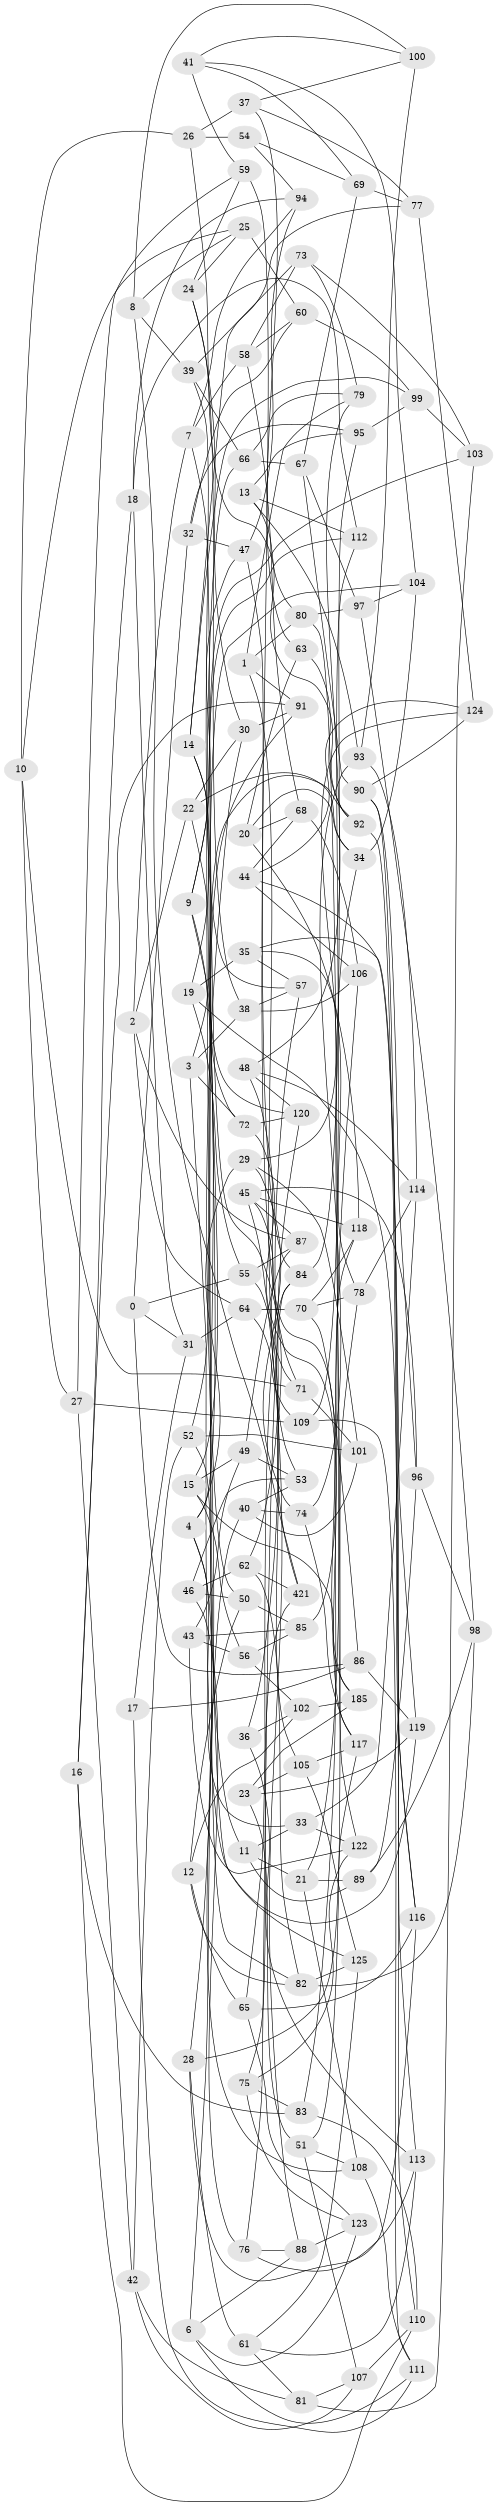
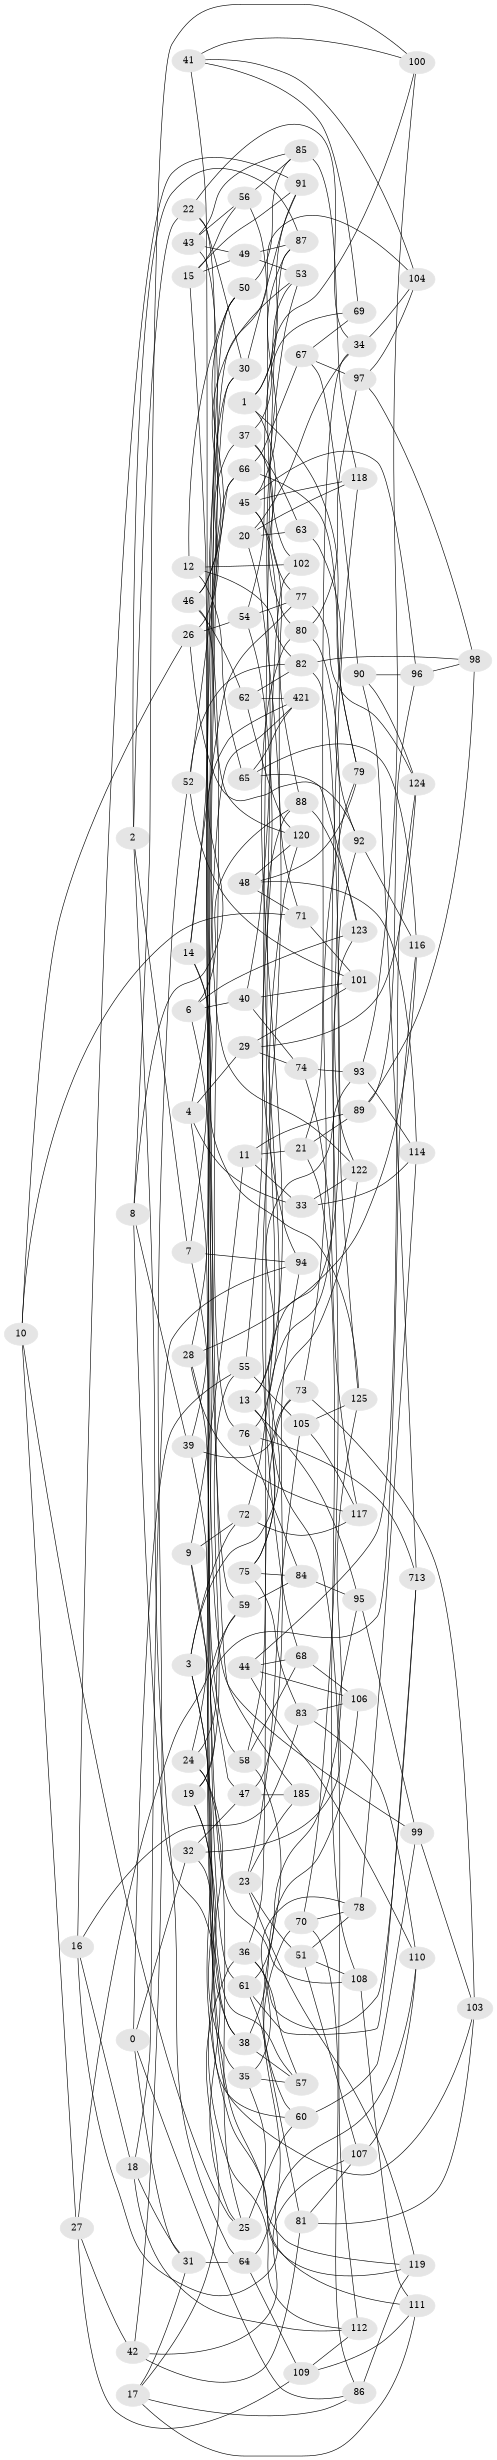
  graph {
    rankdir=LR
    node [color=gray90 style=filled]
    1
    53
    79
    80
    91
    122
    97
    2
    7
    22
    64
    87
    58
    94
    n15 [label=421]
    34
    30
    120
    109
    70
    3
    38
    72
    92
    119
    57
    106
    117
    116
    4
    29
    33
    104
    108
    74
    101
    124
    114
    111
    n40 [label=0]
    31
    32
    55
    86
    47
    95
    60
    105
    6
    40
    88
    123
    68
    73
    8
    25
    39
    100
    66
    9
    11
    103
    21
    89
    n65 [label=185]
    10
    26
    27
    71
    37
    54
    59
    42
    96
    98
    12
    50
    65
    82
    102
    85
    125
    13
    93
    112
    99
    14
    77
    15
    49
    56
    16
    18
    83
    110
    17
    36
-   113
+   113 [label=713]
    19
    35
    78
    20
    63
    118
    23
    51
    107
    24
    84
    69
    52
    81
    28
    61
    67
    41
    43
    44
    45
    46
    62
    76
    48
    90
    75
    1 -- 53
    1 -- 79
    1 -- 80
    1 -- 91
    80 -- 122
    80 -- 97
    97 -- 104
    97 -- 98
    2 -- 7
    2 -- 22
    2 -- 64
    2 -- 87
    7 -- 58
    7 -- 94
    7 -- n15
    22 -- 34
    22 -- 30
    22 -- 120
    64 -- 109
    64 -- 70
    58 -- 60
    58 -- 68
    58 -- 73
    34 -- 104
    30 -- 91
    109 -- 111
    109 -- 112
    70 -- 86
    70 -- 78
    70 -- 118
    3 -- 38
    3 -- 72
    3 -- 92
    3 -- 119
    38 -- 57
    38 -- 106
    72 -- 120
    72 -- 117
    92 -- 116
    4 -- 29
    4 -- 33
    4 -- 104
    4 -- 108
    29 -- 74
    29 -- 101
    29 -- 124
    33 -- 122
    33 -- 114
    108 -- 111
    74 -- 117
    74 -- 93
    n40 -- 31
    n40 -- 32
    n40 -- 55
    n40 -- 86
    31 -- 64
    32 -- 47
    32 -- 95
    32 -- 60
    55 -- 87
    55 -- 105
    86 -- 119
    47 -- 94
    47 -- n65
    95 -- 99
    60 -- 99
    105 -- 117
    105 -- 125
    6 -- 111
    6 -- 40
    6 -- 88
    6 -- 123
    40 -- 53
    40 -- 74
    40 -- 101
    88 -- 123
    68 -- 106
    73 -- 79
    73 -- 103
    8 -- n15
    8 -- 25
    8 -- 39
    8 -- 100
    25 -- 60
    39 -- 57
    39 -- 73
    39 -- 66
    66 -- 79
    66 -- 67
    9 -- 72
    9 -- 47
    9 -- 11
    9 -- 103
    11 -- 33
    11 -- 21
    11 -- 89
    21 -- 34
    21 -- 108
    21 -- 89
    89 -- 96
    89 -- 98
    10 -- 25
    10 -- 26
    10 -- 27
    10 -- 71
    26 -- 92
    26 -- 37
    26 -- 54
    27 -- 109
    27 -- 59
    27 -- 42
    71 -- 101
    37 -- 100
    37 -- 77
    37 -- 63
    54 -- 94
    54 -- 69
    59 -- 84
    42 -- 107
    42 -- 52
    42 -- 81
    96 -- 98
    12 -- 50
    12 -- 65
    12 -- 82
    12 -- 102
    50 -- 85
    65 -- n15
    65 -- 116
    65 -- 123
    82 -- 98
    82 -- 125
-   102 -- n65
    85 -- 118
    13 -- 80
    13 -- 95
    13 -- 93
    13 -- 112
    93 -- 114
    93 -- 100
    99 -- 103
    14 -- 50
    14 -- 125
    14 -- 99
    14 -- 77
    77 -- 124
    15 -- 91
    15 -- n65
    15 -- 49
    15 -- 56
    49 -- 53
    49 -- 87
    56 -- 102
    56 -- 85
    16 -- 91
    16 -- 18
    16 -- 83
    16 -- 110
    18 -- 94
    18 -- 31
    18 -- 112
    83 -- 106
    83 -- 110
    17 -- 111
    17 -- 31
    17 -- 86
+   17 -- 36
    36 -- 57
    36 -- 102
    36 -- 113
    19 -- 116
    19 -- 55
    19 -- 112
    19 -- 35
    35 -- 119
    35 -- 57
    35 -- 78
    78 -- 114
    20 -- 34
    20 -- 68
    20 -- 63
    20 -- 118
    63 -- 92
    23 -- 119
    23 -- 105
    23 -- n65
    23 -- 51
    51 -- 108
    51 -- 78
    51 -- 107
    107 -- 110
    24 -- 30
    24 -- 38
    24 -- 25
    24 -- 59
    84 -- 95
-   69 -- 77
+   54 -- 77
    52 -- 101
    52 -- 66
    52 -- 82
    81 -- 103
    81 -- 107
    28 -- 30
    28 -- 117
    28 -- 116
    28 -- 61
    61 -- 125
    61 -- 113
    61 -- 81
    67 -- 97
    67 -- 69
    67 -- 90
    41 -- 104
    41 -- 100
    41 -- 59
    41 -- 69
    43 -- 122
    43 -- 85
    43 -- 49
    43 -- 56
    44 -- 106
    44 -- 124
    44 -- 68
    44 -- 110
    45 -- 87
    45 -- 88
    45 -- 71
    45 -- 96
    45 -- 118
    46 -- 53
    46 -- 50
    46 -- 62
    46 -- 76
    62 -- n15
    62 -- 120
    62 -- 82
    76 -- 88
    76 -- 113
    76 -- 84
    48 -- 79
    48 -- 120
    48 -- 114
    48 -- 71
    90 -- 124
    90 -- 96
    90 -- 113
    75 -- 122
    75 -- 123
    75 -- 83
    75 -- 84
  }
